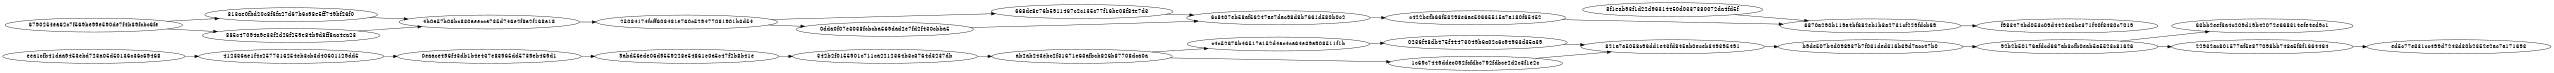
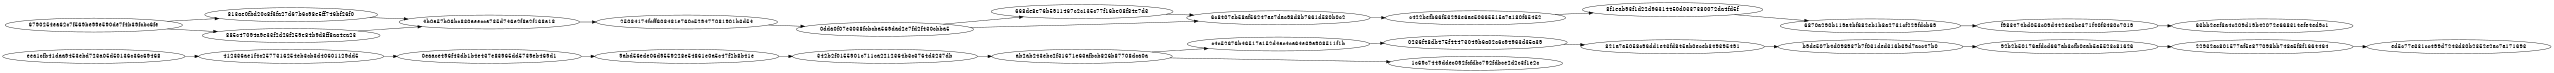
  digraph {
    rankdir=LR
    "6790254ea62c7f569be99e590de7f4b39fcbc6fe"
-   "813ae0fbd20c8f3fa27d67b6c98e5ff746bf26f0" [label="813ae0fbd20c8f3fa27d67b6c98e5ff749bf26f0"]
+   "813ae0fbd20c8f3fa27d67b6c98e5ff746bf26f0"
    "885c47094a9e33f2d26f259e84b9d8ff8aa4ea23"
    "4b0a57b06bc830aeecca735d746e2f8a2f168a18"
    "25084174fcff608481e760c529477081901b3d54"
    "0dda0f07e3038fcbcba569dad2e7fd2f430cbba5"
    "668de8e76b5911467c2c135c77f16be08f84e7d3"
    "6c8407eb58af56247ae7dac98d8b7661d580b0c2"
    c422befb66f53293e6ae50665515a7a180f65452
    "8f1eab93f1d22d96314450d0337380072da4fd5f"
    "6870a290b119a4bf682eb1b8a2731cf229fdcb69"
    f983474bd053c09d4423e3be371f40f3480c7019
    "63bb2eef3a4c209d19b42072e668314efe4ed9c1"
    eea1cfb41daa9453ebd723a05d50136c36c69468
    "412336ae1f4c2577316254eb3cb3d40601129dd5"
    "0eaace496f43db1b4e437e83965dd5739eb469d1"
    "9abd56ede06d9559228e54861e0a5c47f2b8b41e"
    "342b2f0155901c711ca2212364b3c3764d3237db"
    ab2ab243ebc2f31671e63afbcb826b87708dca0a
    c4c52676b46517a152d4ac4ca64e39a908511f1b
    "1c69c7449ddec092fcfdbc792fdbce2d2c3f1e2c"
    "0236f48db475f44473049b6a02c6c94963d35a39"
    "821a7a5058c96dd1e43fd845ab0eceb349395491"
    b9de507b4d098937b7f031ded316b39d7acc47b0
    "92b2b50176afdcd667ab3cfb0eab5a5523c81626"
    "22932ac801577af5e877098bb748a5f8f1664464"
    ed5c77e331cc499d7243d30b2352e2ac7a171693
    "6790254ea62c7f569be99e590de7f4b39fcbc6fe" -> "813ae0fbd20c8f3fa27d67b6c98e5ff746bf26f0"
    "6790254ea62c7f569be99e590de7f4b39fcbc6fe" -> "885c47094a9e33f2d26f259e84b9d8ff8aa4ea23"
    "813ae0fbd20c8f3fa27d67b6c98e5ff746bf26f0" -> "4b0a57b06bc830aeecca735d746e2f8a2f168a18"
    "885c47094a9e33f2d26f259e84b9d8ff8aa4ea23" -> "4b0a57b06bc830aeecca735d746e2f8a2f168a18"
    "4b0a57b06bc830aeecca735d746e2f8a2f168a18" -> "25084174fcff608481e760c529477081901b3d54"
    "25084174fcff608481e760c529477081901b3d54" -> "0dda0f07e3038fcbcba569dad2e7fd2f430cbba5"
-   "25084174fcff608481e760c529477081901b3d54" -> "668de8e76b5911467c2c135c77f16be08f84e7d3"
+   "0dda0f07e3038fcbcba569dad2e7fd2f430cbba5" -> "668de8e76b5911467c2c135c77f16be08f84e7d3"
    "0dda0f07e3038fcbcba569dad2e7fd2f430cbba5" -> "6c8407eb58af56247ae7dac98d8b7661d580b0c2"
    "668de8e76b5911467c2c135c77f16be08f84e7d3" -> "6c8407eb58af56247ae7dac98d8b7661d580b0c2"
    "6c8407eb58af56247ae7dac98d8b7661d580b0c2" -> c422befb66f53293e6ae50665515a7a180f65452
-   c422befb66f53293e6ae50665515a7a180f65452 -> "6870a290b119a4bf682eb1b8a2731cf229fdcb69"
+   c422befb66f53293e6ae50665515a7a180f65452 -> "8f1eab93f1d22d96314450d0337380072da4fd5f"
    "8f1eab93f1d22d96314450d0337380072da4fd5f" -> "6870a290b119a4bf682eb1b8a2731cf229fdcb69"
    "6870a290b119a4bf682eb1b8a2731cf229fdcb69" -> f983474bd053c09d4423e3be371f40f3480c7019
-   "92b2b50176afdcd667ab3cfb0eab5a5523c81626" -> "63bb2eef3a4c209d19b42072e668314efe4ed9c1"
+   f983474bd053c09d4423e3be371f40f3480c7019 -> "63bb2eef3a4c209d19b42072e668314efe4ed9c1"
    eea1cfb41daa9453ebd723a05d50136c36c69468 -> "412336ae1f4c2577316254eb3cb3d40601129dd5"
    "412336ae1f4c2577316254eb3cb3d40601129dd5" -> "0eaace496f43db1b4e437e83965dd5739eb469d1"
    "0eaace496f43db1b4e437e83965dd5739eb469d1" -> "9abd56ede06d9559228e54861e0a5c47f2b8b41e"
    "9abd56ede06d9559228e54861e0a5c47f2b8b41e" -> "342b2f0155901c711ca2212364b3c3764d3237db"
    "342b2f0155901c711ca2212364b3c3764d3237db" -> ab2ab243ebc2f31671e63afbcb826b87708dca0a
    ab2ab243ebc2f31671e63afbcb826b87708dca0a -> c4c52676b46517a152d4ac4ca64e39a908511f1b
    ab2ab243ebc2f31671e63afbcb826b87708dca0a -> "1c69c7449ddec092fcfdbc792fdbce2d2c3f1e2c"
    c4c52676b46517a152d4ac4ca64e39a908511f1b -> "0236f48db475f44473049b6a02c6c94963d35a39"
-   "1c69c7449ddec092fcfdbc792fdbce2d2c3f1e2c" -> "821a7a5058c96dd1e43fd845ab0eceb349395491"
    "0236f48db475f44473049b6a02c6c94963d35a39" -> "821a7a5058c96dd1e43fd845ab0eceb349395491"
    "821a7a5058c96dd1e43fd845ab0eceb349395491" -> b9de507b4d098937b7f031ded316b39d7acc47b0
    b9de507b4d098937b7f031ded316b39d7acc47b0 -> "92b2b50176afdcd667ab3cfb0eab5a5523c81626"
    "92b2b50176afdcd667ab3cfb0eab5a5523c81626" -> "22932ac801577af5e877098bb748a5f8f1664464"
    "22932ac801577af5e877098bb748a5f8f1664464" -> ed5c77e331cc499d7243d30b2352e2ac7a171693
  }
